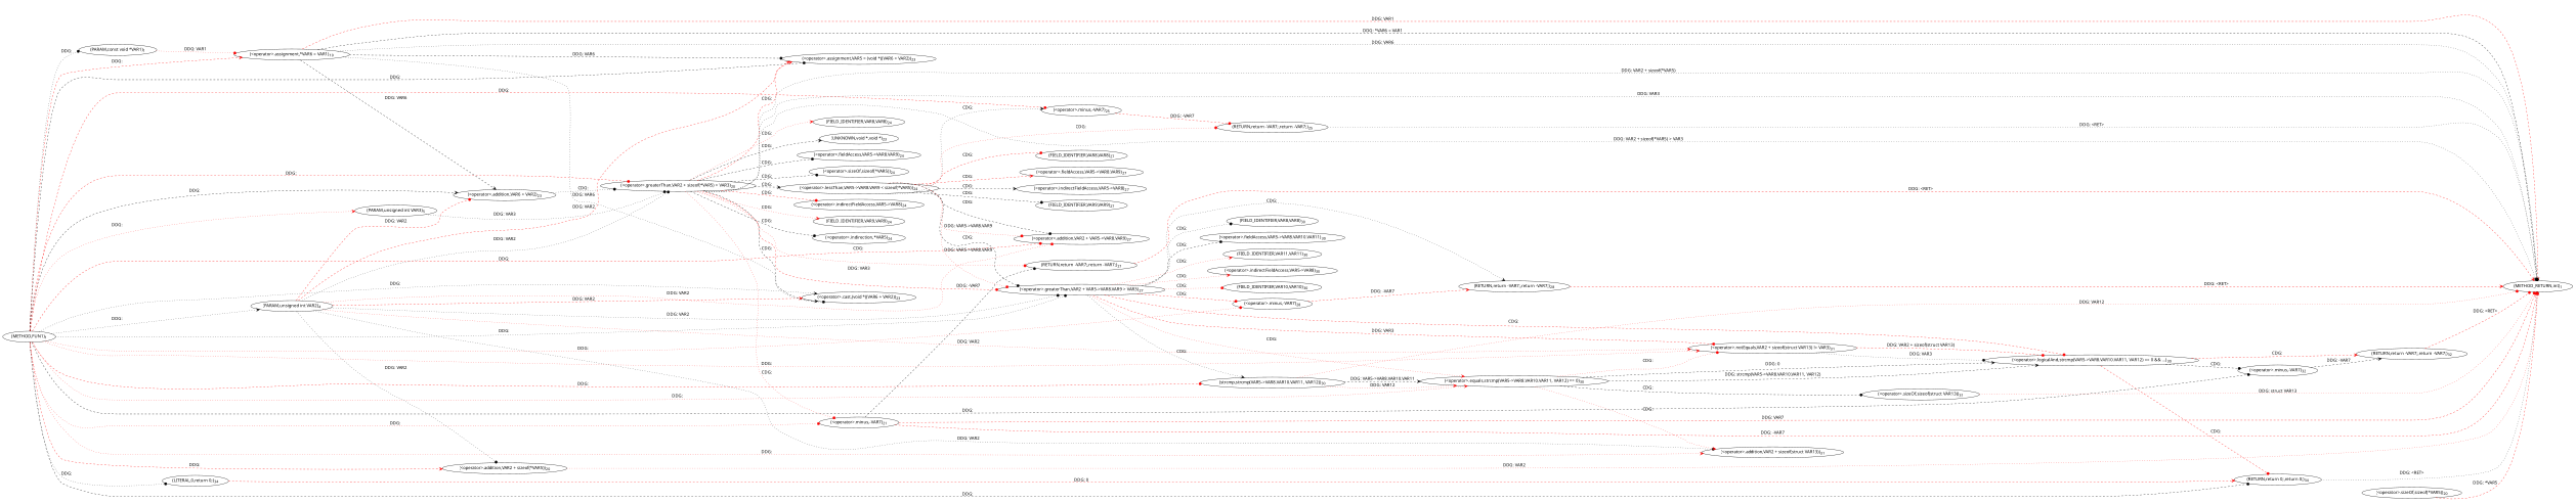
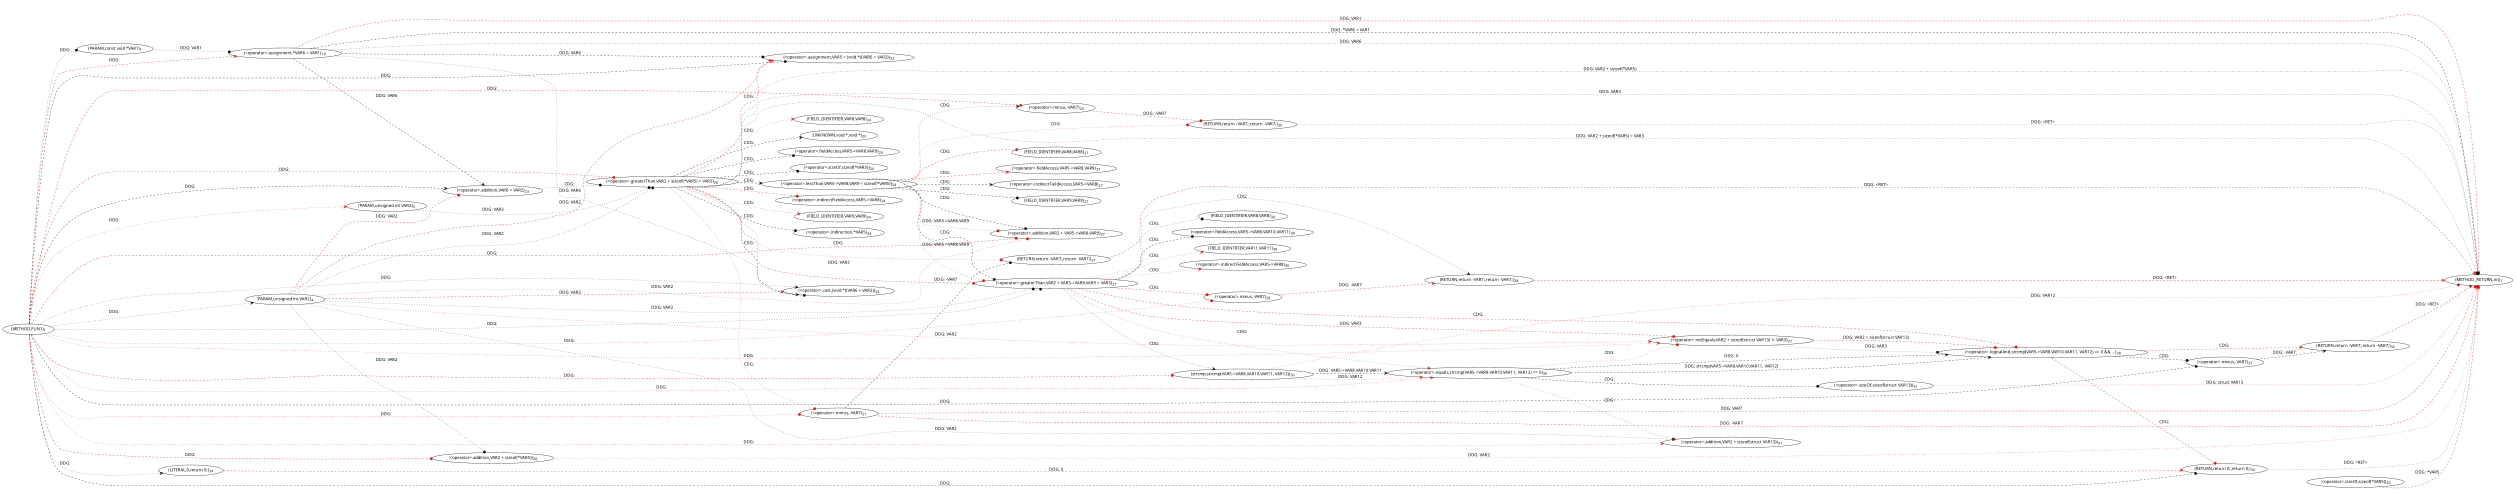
  digraph {
    fontname="Noto Sans"
    rankdir=LR
    node [fontname="Noto Sans"]
    edge [arrowhead=dot color=red fontname="Noto Sans" style=dashed]
    n1 [label=<(METHOD,FUN1)<SUB>1</SUB>>]
    n2 [label=<(PARAM,const void *VAR1)<SUB>1</SUB>>]
    n3 [label=<(PARAM,unsigned int VAR2)<SUB>4</SUB>>]
    n4 [label=<(PARAM,unsigned int VAR3)<SUB>5</SUB>>]
    n5 [label=<(&lt;operator&gt;.assignment,*VAR6 = VAR1)<SUB>10</SUB>>]
    n6 [label=<(&lt;operator&gt;.assignment,VAR5 = (void *)(VAR6 + VAR2))<SUB>23</SUB>>]
    n7 [label=<(RETURN,return 0;,return 0;)<SUB>34</SUB>>]
    n8 [label=<(&lt;operator&gt;.greaterThan,VAR2 + sizeof(*VAR5) &gt; VAR3)<SUB>20</SUB>>]
    n9 [label=<(&lt;operator&gt;.greaterThan,VAR2 + VAR5-&gt;VAR8.VAR9 &gt; VAR3)<SUB>27</SUB>>]
    n10 [label=<(LITERAL,0,return 0;)<SUB>34</SUB>>]
    n11 [label=<(&lt;operator&gt;.cast,(void *)(VAR6 + VAR2))<SUB>23</SUB>>]
    n12 [label=<(&lt;operator&gt;.addition,VAR2 + sizeof(*VAR5))<SUB>20</SUB>>]
    n13 [label=<(&lt;operator&gt;.minus,-VAR7)<SUB>21</SUB>>]
    n14 [label=<(&lt;operator&gt;.addition,VAR6 + VAR2)<SUB>23</SUB>>]
    n15 [label=<(&lt;operator&gt;.minus,-VAR7)<SUB>25</SUB>>]
    n16 [label=<(&lt;operator&gt;.addition,VAR2 + VAR5-&gt;VAR8.VAR9)<SUB>27</SUB>>]
    n17 [label=<(&lt;operator&gt;.minus,-VAR7)<SUB>28</SUB>>]
    n18 [label=<(&lt;operator&gt;.equals,strcmp(VAR5-&gt;VAR8.VAR10.VAR11, VAR12) == 0)<SUB>30</SUB>>]
    n19 [label=<(&lt;operator&gt;.notEquals,VAR2 + sizeof(struct VAR13) != VAR3)<SUB>31</SUB>>]
    n20 [label=<(&lt;operator&gt;.minus,-VAR7)<SUB>32</SUB>>]
    n21 [label=<(strcmp,strcmp(VAR5-&gt;VAR8.VAR10.VAR11, VAR12))<SUB>30</SUB>>]
    n22 [label=<(&lt;operator&gt;.addition,VAR2 + sizeof(struct VAR13))<SUB>31</SUB>>]
    n23 [label=<(METHOD_RETURN,int)<SUB>1</SUB>>]
    n24 [label=<(&lt;operator&gt;.lessThan,VAR5-&gt;VAR8.VAR9 &lt; sizeof(*VAR5))<SUB>24</SUB>>]
    n25 [label=<(RETURN,return -VAR7;,return -VAR7;)<SUB>21</SUB>>]
    n26 [label=<(UNKNOWN,void *,void *)<SUB>23</SUB>>]
    n27 [label=<(&lt;operator&gt;.fieldAccess,VAR5-&gt;VAR8.VAR9)<SUB>24</SUB>>]
    n28 [label=<(&lt;operator&gt;.sizeOf,sizeof(*VAR5))<SUB>24</SUB>>]
    n29 [label=<(&lt;operator&gt;.indirectFieldAccess,VAR5-&gt;VAR8)<SUB>24</SUB>>]
    n30 [label=<(FIELD_IDENTIFIER,VAR9,VAR9)<SUB>24</SUB>>]
    n31 [label=<(&lt;operator&gt;.indirection,*VAR5)<SUB>24</SUB>>]
    n32 [label=<(FIELD_IDENTIFIER,VAR8,VAR8)<SUB>24</SUB>>]
    n33 [label=<(&lt;operator&gt;.logicalAnd,strcmp(VAR5-&gt;VAR8.VAR10.VAR11, VAR12) == 0 &amp;&amp; 	...)<SUB>30</SUB>>]
    n34 [label=<(RETURN,return -VAR7;,return -VAR7;)<SUB>28</SUB>>]
    n35 [label=<(&lt;operator&gt;.fieldAccess,VAR5-&gt;VAR8.VAR10.VAR11)<SUB>30</SUB>>]
    n36 [label=<(FIELD_IDENTIFIER,VAR11,VAR11)<SUB>30</SUB>>]
    n37 [label=<(&lt;operator&gt;.indirectFieldAccess,VAR5-&gt;VAR8)<SUB>30</SUB>>]
-   n38 [label=<(FIELD_IDENTIFIER,VAR10,VAR10)<SUB>30</SUB>>]
    n39 [label=<(FIELD_IDENTIFIER,VAR8,VAR8)<SUB>30</SUB>>]
    n40 [label=<(RETURN,return -VAR7;,return -VAR7;)<SUB>25</SUB>>]
    n41 [label=<(&lt;operator&gt;.sizeOf,sizeof(struct VAR13))<SUB>31</SUB>>]
    n42 [label=<(RETURN,return -VAR7;,return -VAR7;)<SUB>32</SUB>>]
    n43 [label=<(&lt;operator&gt;.fieldAccess,VAR5-&gt;VAR8.VAR9)<SUB>27</SUB>>]
    n44 [label=<(&lt;operator&gt;.indirectFieldAccess,VAR5-&gt;VAR8)<SUB>27</SUB>>]
    n45 [label=<(FIELD_IDENTIFIER,VAR9,VAR9)<SUB>27</SUB>>]
    n46 [label=<(FIELD_IDENTIFIER,VAR8,VAR8)<SUB>27</SUB>>]
    n47 [label=<(&lt;operator&gt;.sizeOf,sizeof(*VAR5))<SUB>20</SUB>>]
    n1 -> n2 [color=black label="DDG: " style=dotted]
    n1 -> n3 [arrowhead=vee color=black label="DDG: " style=dotted]
    n1 -> n4 [arrowhead=vee label="DDG: " style=dotted]
    n1 -> n5 [arrowhead=vee label="DDG: "]
    n1 -> n6 [color=black label="DDG: "]
    n1 -> n7 [color=black label="DDG: "]
    n1 -> n8 [label="DDG: "]
    n1 -> n9 [color=black label="DDG: " style=dotted]
-   n1 -> n10 [color=black label="DDG: " style=dotted]
+   n1 -> n10 [arrowhead=vee color=black label="DDG: " style=dotted]
    n1 -> n11 [arrowhead=vee color=black label="DDG: " style=dotted]
-   n1 -> n12 [arrowhead=vee label="DDG: "]
+   n1 -> n12 [label="DDG: "]
    n1 -> n13 [label="DDG: " style=dotted]
    n1 -> n14 [arrowhead=vee color=black label="DDG: "]
    n1 -> n15 [label="DDG: "]
    n1 -> n16 [label="DDG: "]
    n1 -> n17 [label="DDG: " style=dotted]
    n1 -> n18 [arrowhead=vee label="DDG: " style=dotted]
    n1 -> n19 [arrowhead=vee label="DDG: " style=dotted]
    n1 -> n20 [color=black label="DDG: "]
    n1 -> n21 [label="DDG: "]
    n1 -> n22 [arrowhead=vee label="DDG: " style=dotted]
-   n2 -> n5 [label="DDG: VAR1" style=dotted]
+   n2 -> n5 [color=black label="DDG: VAR1" style=dotted]
    n3 -> n6 [arrowhead=vee label="DDG: VAR2"]
    n3 -> n8 [color=black label="DDG: VAR2" style=dotted]
    n3 -> n9 [color=black label="DDG: VAR2" style=dotted]
    n3 -> n11 [arrowhead=vee label="DDG: VAR2"]
    n3 -> n12 [color=black label="DDG: VAR2" style=dotted]
    n3 -> n14 [label="DDG: VAR2"]
    n3 -> n16 [label="DDG: VAR2" style=dotted]
    n3 -> n19 [arrowhead=vee label="DDG: VAR2" style=dotted]
    n3 -> n22 [color=black label="DDG: VAR2" style=dotted]
    n4 -> n8 [color=black label="DDG: VAR3" style=dotted]
    n5 -> n6 [color=black label="DDG: VAR6"]
    n5 -> n11 [color=black label="DDG: VAR6" style=dotted]
    n5 -> n14 [arrowhead=vee color=black label="DDG: VAR6"]
    n5 -> n23 [arrowhead=vee color=black label="DDG: VAR6" style=dotted]
    n5 -> n23 [arrowhead=vee label="DDG: VAR1"]
    n5 -> n23 [color=black label="DDG: *VAR6 = VAR1"]
    n7 -> n23 [color=black label="DDG: &lt;RET&gt;" style=dotted]
    n8 -> n6 [arrowhead=vee label="CDG: "]
    n8 -> n9 [label="DDG: VAR3"]
    n8 -> n11 [arrowhead=vee color=black label="CDG: "]
    n8 -> n13 [label="CDG: " style=dotted]
    n8 -> n23 [color=black label="DDG: VAR2 + sizeof(*VAR5)" style=dotted]
    n8 -> n23 [arrowhead=vee color=black label="DDG: VAR3" style=dotted]
    n8 -> n23 [arrowhead=vee color=black label="DDG: VAR2 + sizeof(*VAR5) &gt; VAR3" style=dotted]
    n8 -> n24 [arrowhead=vee color=black label="CDG: "]
    n8 -> n25 [label="CDG: " style=dotted]
    n8 -> n26 [arrowhead=vee color=black label="CDG: "]
    n8 -> n27 [color=black label="CDG: "]
    n8 -> n28 [color=black label="CDG: "]
    n8 -> n29 [label="CDG: "]
    n8 -> n30 [arrowhead=vee label="CDG: " style=dotted]
    n8 -> n31 [color=black label="CDG: "]
    n8 -> n32 [arrowhead=vee label="CDG: " style=dotted]
    n9 -> n17 [label="CDG: "]
    n9 -> n18 [arrowhead=vee label="CDG: " style=dotted]
    n9 -> n19 [label="DDG: VAR3"]
    n9 -> n21 [arrowhead=vee color=black label="CDG: " style=dotted]
    n9 -> n33 [label="CDG: "]
    n9 -> n34 [arrowhead=vee color=black label="CDG: " style=dotted]
    n9 -> n35 [color=black label="CDG: "]
    n9 -> n36 [arrowhead=vee label="CDG: " style=dotted]
    n9 -> n37 [arrowhead=vee label="CDG: " style=dotted]
-   n9 -> n38 [label="CDG: " style=dotted]
    n9 -> n39 [color=black label="CDG: " style=dotted]
    n10 -> n7 [arrowhead=vee label="DDG: 0"]
    n12 -> n23 [arrowhead=vee label="DDG: VAR2" style=dotted]
    n13 -> n23 [arrowhead=vee label="DDG: VAR7"]
    n13 -> n23 [arrowhead=vee label="DDG: -VAR7"]
    n13 -> n25 [color=black label="DDG: -VAR7"]
    n14 -> n8 [color=black label="CDG: " style=dotted]
    n15 -> n40 [label="DDG: -VAR7"]
    n17 -> n34 [arrowhead=vee label="DDG: -VAR7"]
    n18 -> n19 [label="CDG: " style=dotted]
    n18 -> n22 [arrowhead=vee label="CDG: " style=dotted]
    n18 -> n33 [arrowhead=vee color=black label="DDG: strcmp(VAR5-&gt;VAR8.VAR10.VAR11, VAR12)"]
    n18 -> n33 [arrowhead=vee color=black label="DDG: 0"]
    n18 -> n41 [color=black label="CDG: "]
    n19 -> n33 [label="DDG: VAR2 + sizeof(struct VAR13)"]
    n19 -> n33 [color=black label="DDG: VAR3" style=dotted]
    n20 -> n42 [arrowhead=vee color=black label="DDG: -VAR7"]
    n21 -> n18 [arrowhead=vee color=black label="DDG: VAR5-&gt;VAR8.VAR10.VAR11"]
    n21 -> n18 [arrowhead=vee label="DDG: VAR12" style=dotted]
    n21 -> n23 [label="DDG: VAR12" style=dotted]
    n24 -> n9 [label="DDG: VAR5-&gt;VAR8.VAR9" style=dotted]
    n24 -> n9 [color=black label="CDG: "]
    n24 -> n15 [arrowhead=vee color=black label="CDG: " style=dotted]
    n24 -> n16 [label="DDG: VAR5-&gt;VAR8.VAR9" style=dotted]
    n24 -> n16 [color=black label="CDG: "]
    n24 -> n40 [label="CDG: " style=dotted]
    n24 -> n43 [arrowhead=vee label="CDG: "]
    n24 -> n44 [arrowhead=vee color=black label="CDG: "]
    n24 -> n45 [color=black label="CDG: "]
    n24 -> n46 [label="CDG: "]
    n25 -> n23 [arrowhead=vee label="DDG: &lt;RET&gt;"]
    n33 -> n7 [label="CDG: "]
    n33 -> n20 [color=black label="CDG: "]
    n33 -> n42 [arrowhead=vee label="CDG: "]
    n34 -> n23 [arrowhead=vee label="DDG: &lt;RET&gt;"]
    n40 -> n23 [color=black label="DDG: &lt;RET&gt;" style=dotted]
    n41 -> n23 [label="DDG: struct VAR13" style=dotted]
    n42 -> n23 [label="DDG: &lt;RET&gt;"]
    n47 -> n23 [label="DDG: *VAR5"]
  }
